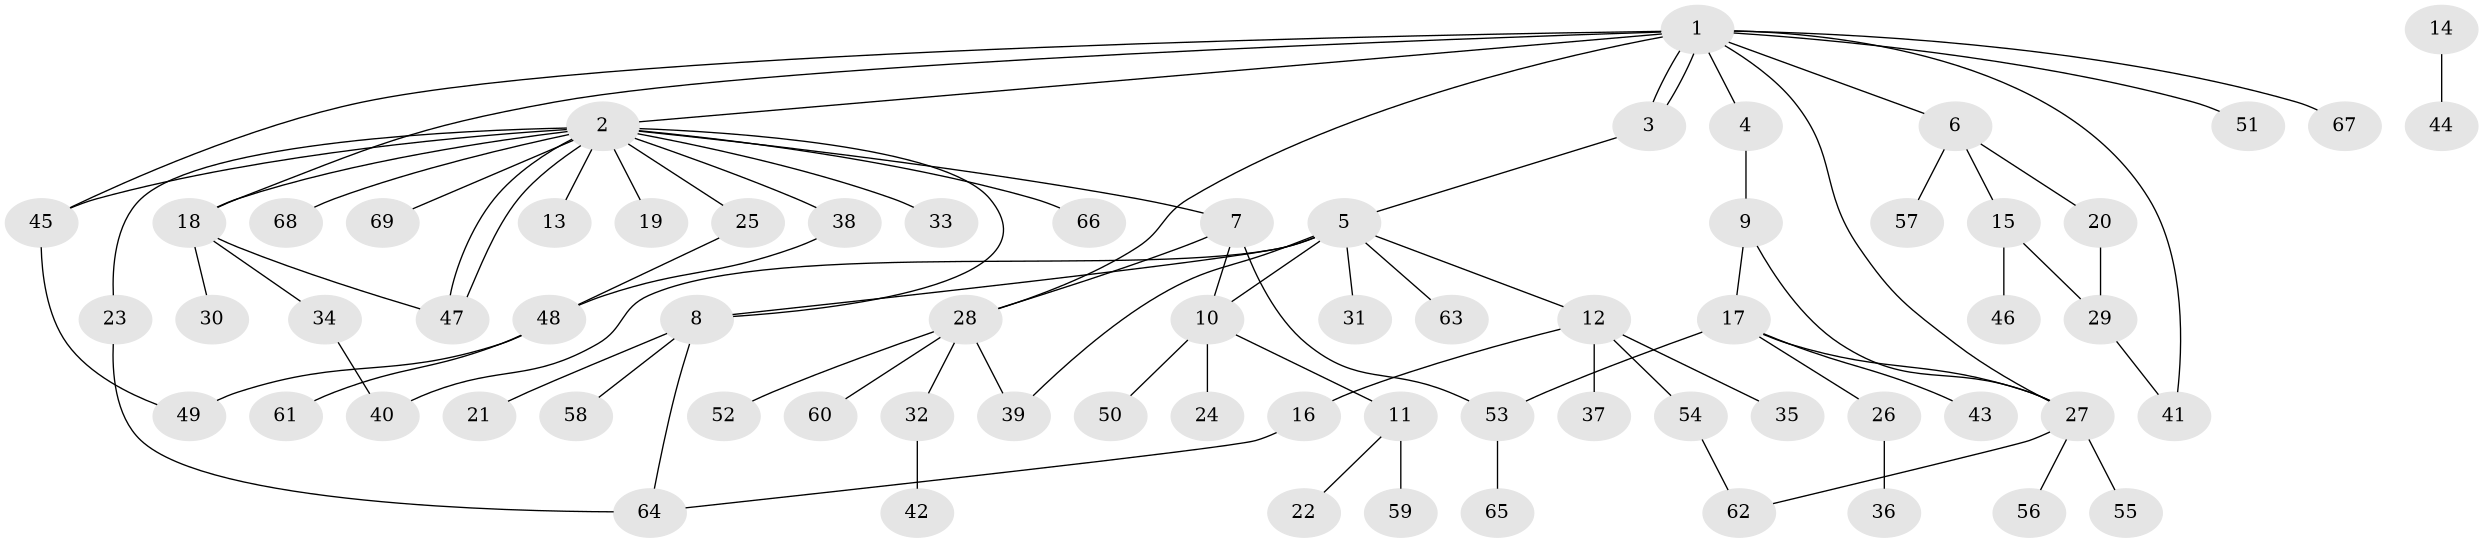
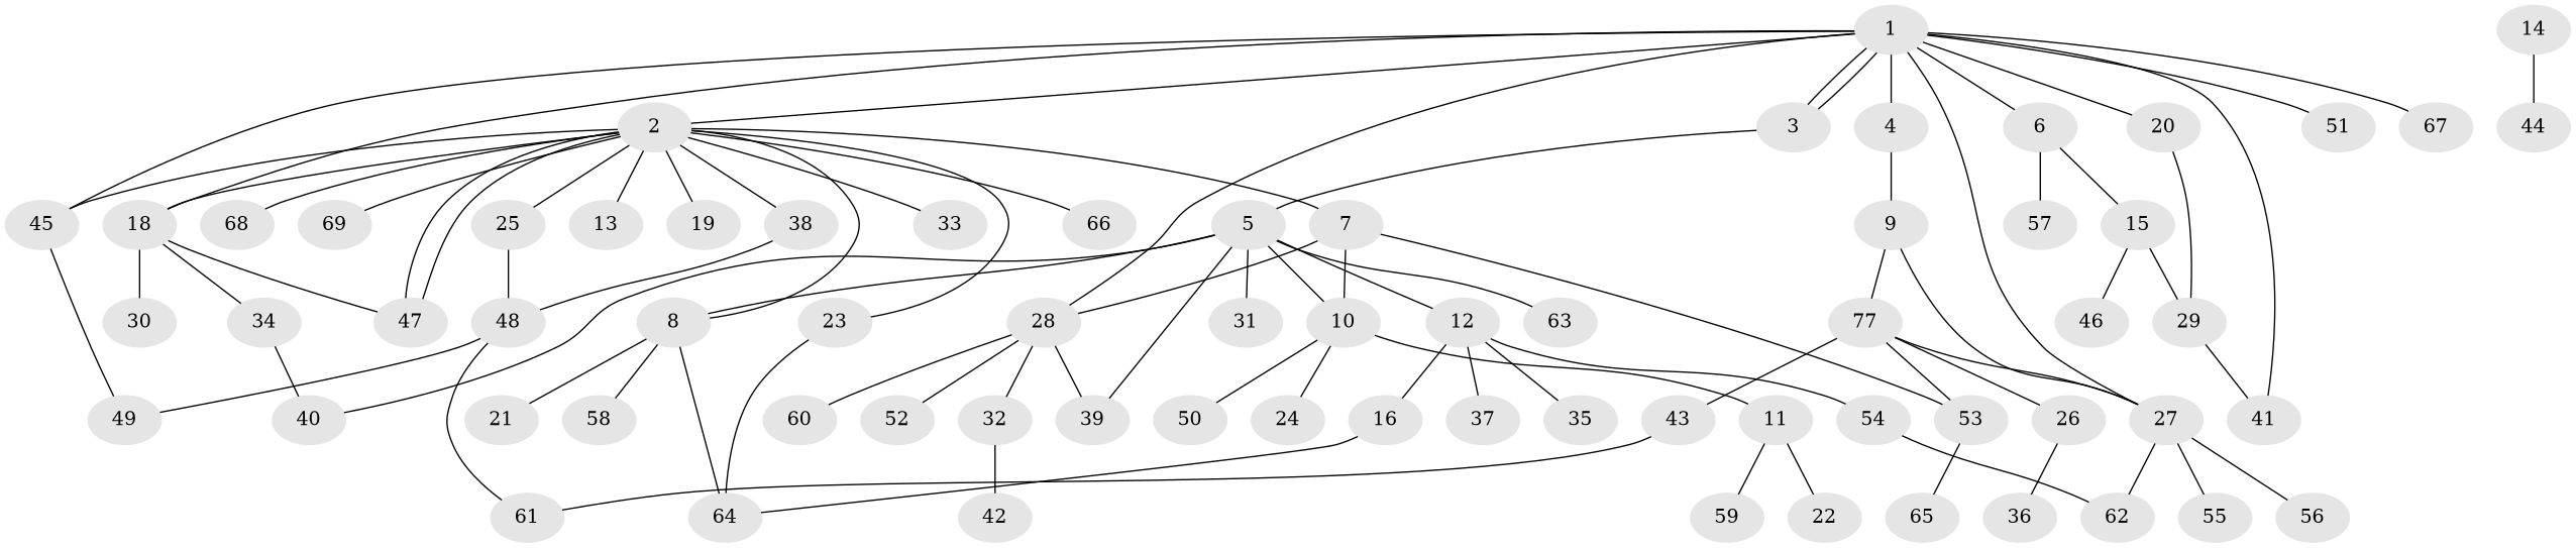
  graph {
    node [color=gray90 style=filled]
    1
    2
    3
    4
    6
    18
    20
    27
    28
    41
    45
    51
    67
    7
    8
    13
    19
    23
    25
    33
    38
    47
    66
    68
    69
    5
    9
    15
    57
-   17
+   17 [label=77]
    30
    34
    29
    55
    56
    62
    39
    32
    52
    60
    49
    10
    53
    21
    58
    64
    14
    44
    48
    12
    31
    40
    63
    11
    24
    50
    16
    35
    37
    54
    46
    65
    26
    43
    22
    59
    36
    61
    42
    1 -- 2
    1 -- 3
    1 -- 3
    1 -- 4
    1 -- 6
    1 -- 18
-   6 -- 20
+   1 -- 20
    1 -- 27
    1 -- 28
    1 -- 41
    1 -- 45
    1 -- 51
    1 -- 67
    2 -- 18
    2 -- 45
    2 -- 7
    2 -- 8
    2 -- 13
    2 -- 19
    2 -- 23
    2 -- 25
    2 -- 33
    2 -- 38
    2 -- 47
    2 -- 47
    2 -- 66
    2 -- 68
    2 -- 69
    3 -- 5
    4 -- 9
    6 -- 15
    6 -- 57
    18 -- 47
    18 -- 30
    18 -- 34
    20 -- 29
    27 -- 55
    27 -- 56
    27 -- 62
    28 -- 39
    28 -- 32
    28 -- 52
    28 -- 60
    45 -- 49
    7 -- 28
    7 -- 10
    7 -- 53
    8 -- 21
    8 -- 58
    8 -- 64
    23 -- 64
    25 -- 48
    38 -- 48
    5 -- 8
    5 -- 39
    5 -- 10
    5 -- 12
    5 -- 31
    5 -- 40
    5 -- 63
    9 -- 27
    9 -- 17
    15 -- 29
    15 -- 46
    17 -- 27
    17 -- 53
    17 -- 26
    17 -- 43
    34 -- 40
    29 -- 41
    32 -- 42
    10 -- 11
    10 -- 24
    10 -- 50
    53 -- 65
    14 -- 44
    48 -- 49
    48 -- 61
    12 -- 16
    12 -- 35
    12 -- 37
    12 -- 54
    11 -- 22
    11 -- 59
    16 -- 64
    54 -- 62
    26 -- 36
+   43 -- 61
  }
